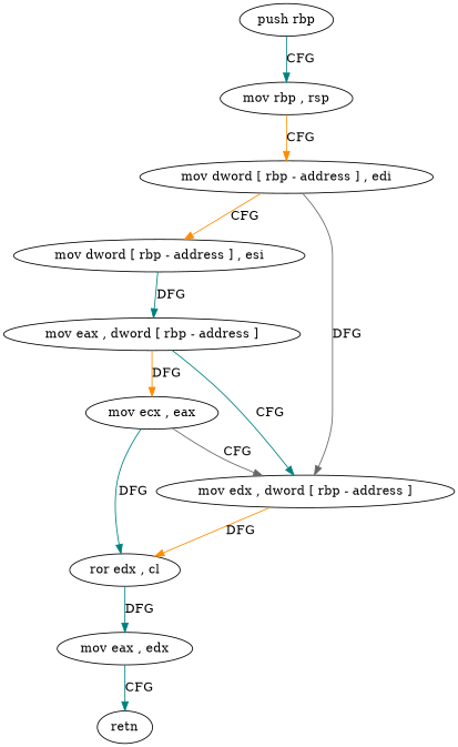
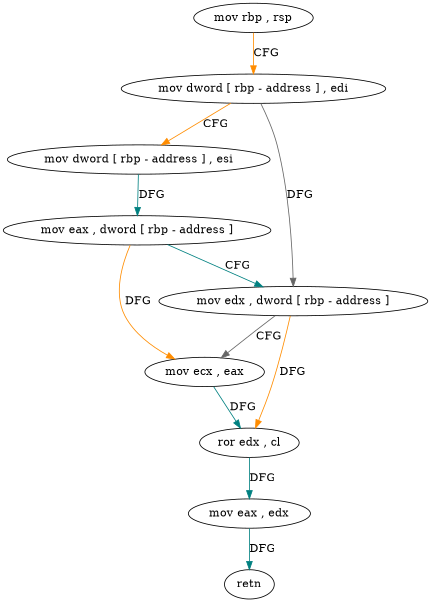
  digraph {
    edge [color=teal]
-   n1 [label="push rbp"]
    n2 [label="mov rbp , rsp"]
    n3 [label="mov dword [ rbp - address ] , edi"]
    n4 [label="mov dword [ rbp - address ] , esi"]
    n5 [label="mov edx , dword [ rbp - address ]"]
    n6 [label="mov eax , dword [ rbp - address ]"]
    n7 [label="mov ecx , eax"]
    n8 [label="ror edx , cl"]
    n9 [label="mov eax , edx"]
    n10 [label=retn]
-   n1 -> n2 [label=CFG]
    n2 -> n3 [color=darkorange label=CFG]
    n3 -> n4 [color=darkorange label=CFG]
    n3 -> n5 [color=gray40 label=DFG]
    n4 -> n6 [label=DFG]
-   n7 -> n5 [color=gray40 label=CFG]
+   n5 -> n7 [color=gray40 label=CFG]
    n5 -> n8 [color=darkorange label=DFG]
    n6 -> n5 [label=CFG]
    n6 -> n7 [color=darkorange label=DFG]
    n7 -> n8 [label=DFG]
    n8 -> n9 [label=DFG]
-   n9 -> n10 [label=CFG]
+   n9 -> n10 [label=DFG]
  }
